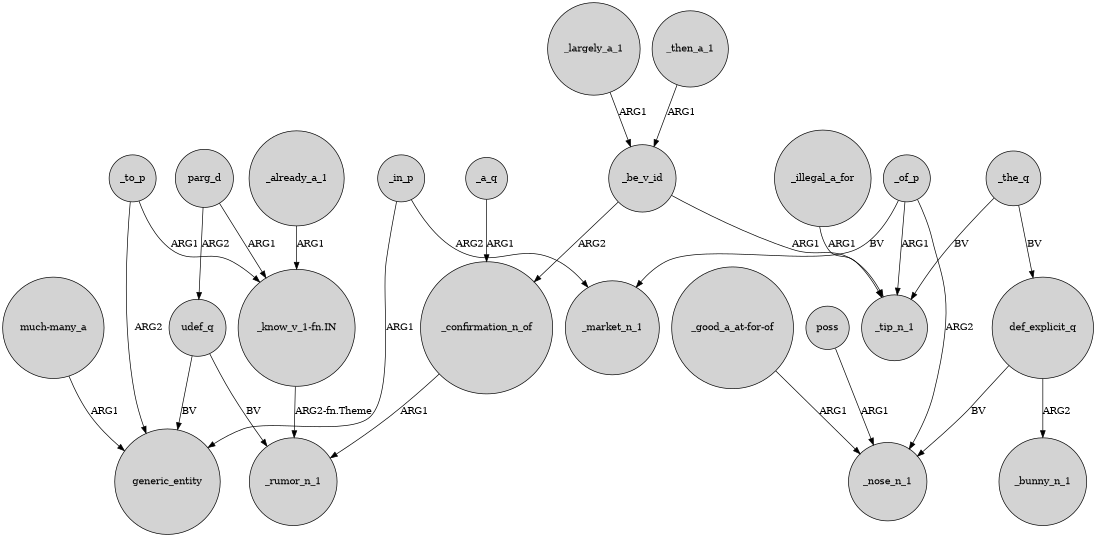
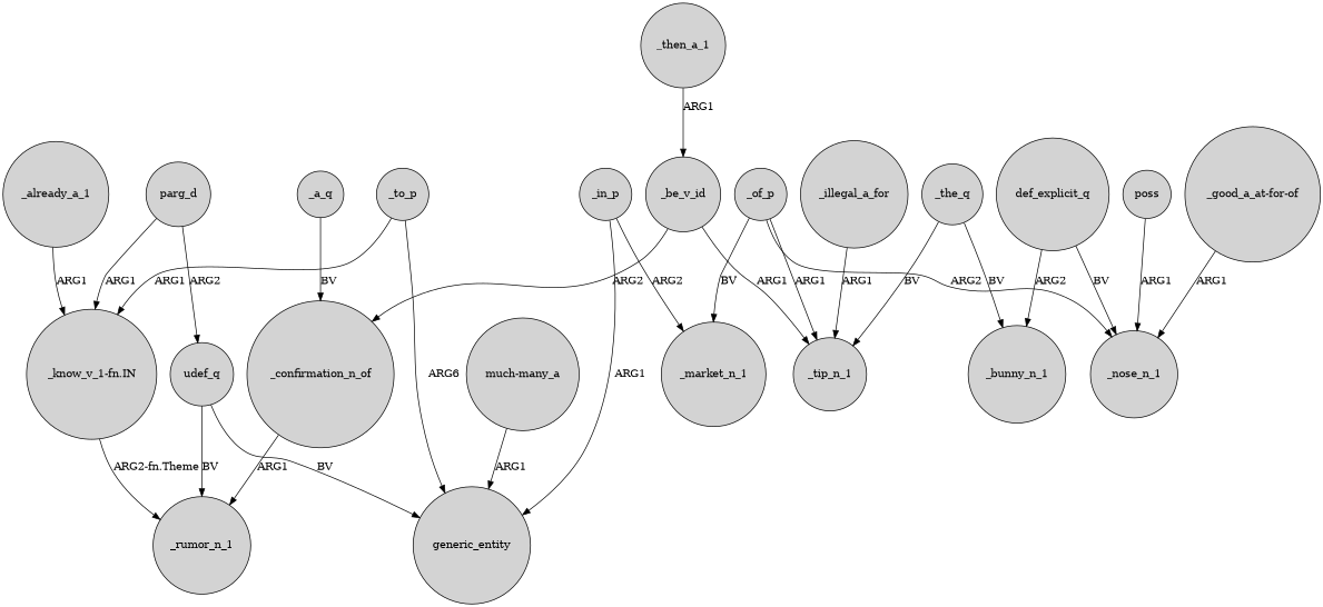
  digraph {
    node [shape=circle style=filled]
    parg_d
    "_know_v_1-fn.IN"
    udef_q
    _rumor_n_1
    generic_entity
    _confirmation_n_of
    "much-many_a"
-   _largely_a_1
    _be_v_id
    _tip_n_1
    poss
    _nose_n_1
    _then_a_1
    _to_p
    def_explicit_q
    _bunny_n_1
    _a_q
    _illegal_a_for
    _of_p
    _market_n_1
    _the_q
    "_good_a_at-for-of"
    _in_p
    _already_a_1
    parg_d -> "_know_v_1-fn.IN" [label=ARG1]
    parg_d -> udef_q [label=ARG2]
    "_know_v_1-fn.IN" -> _rumor_n_1 [label="ARG2-fn.Theme"]
    udef_q -> _rumor_n_1 [label=BV]
    udef_q -> generic_entity [label=BV]
    _confirmation_n_of -> _rumor_n_1 [label=ARG1]
    "much-many_a" -> generic_entity [label=ARG1]
-   _largely_a_1 -> _be_v_id [label=ARG1]
    _be_v_id -> _confirmation_n_of [label=ARG2]
    _be_v_id -> _tip_n_1 [label=ARG1]
    poss -> _nose_n_1 [label=ARG1]
    _then_a_1 -> _be_v_id [label=ARG1]
    _to_p -> "_know_v_1-fn.IN" [label=ARG1]
-   _to_p -> generic_entity [label=ARG2]
+   _to_p -> generic_entity [label=ARG6]
    def_explicit_q -> _nose_n_1 [label=BV]
    def_explicit_q -> _bunny_n_1 [label=ARG2]
-   _a_q -> _confirmation_n_of [label=ARG1]
+   _a_q -> _confirmation_n_of [label=BV]
    _illegal_a_for -> _tip_n_1 [label=ARG1]
    _of_p -> _tip_n_1 [label=ARG1]
    _of_p -> _nose_n_1 [label=ARG2]
    _of_p -> _market_n_1 [label=BV]
    _the_q -> _tip_n_1 [label=BV]
-   _the_q -> def_explicit_q [label=BV]
+   _the_q -> _bunny_n_1 [label=BV]
    "_good_a_at-for-of" -> _nose_n_1 [label=ARG1]
    _in_p -> generic_entity [label=ARG1]
    _in_p -> _market_n_1 [label=ARG2]
    _already_a_1 -> "_know_v_1-fn.IN" [label=ARG1]
  }
